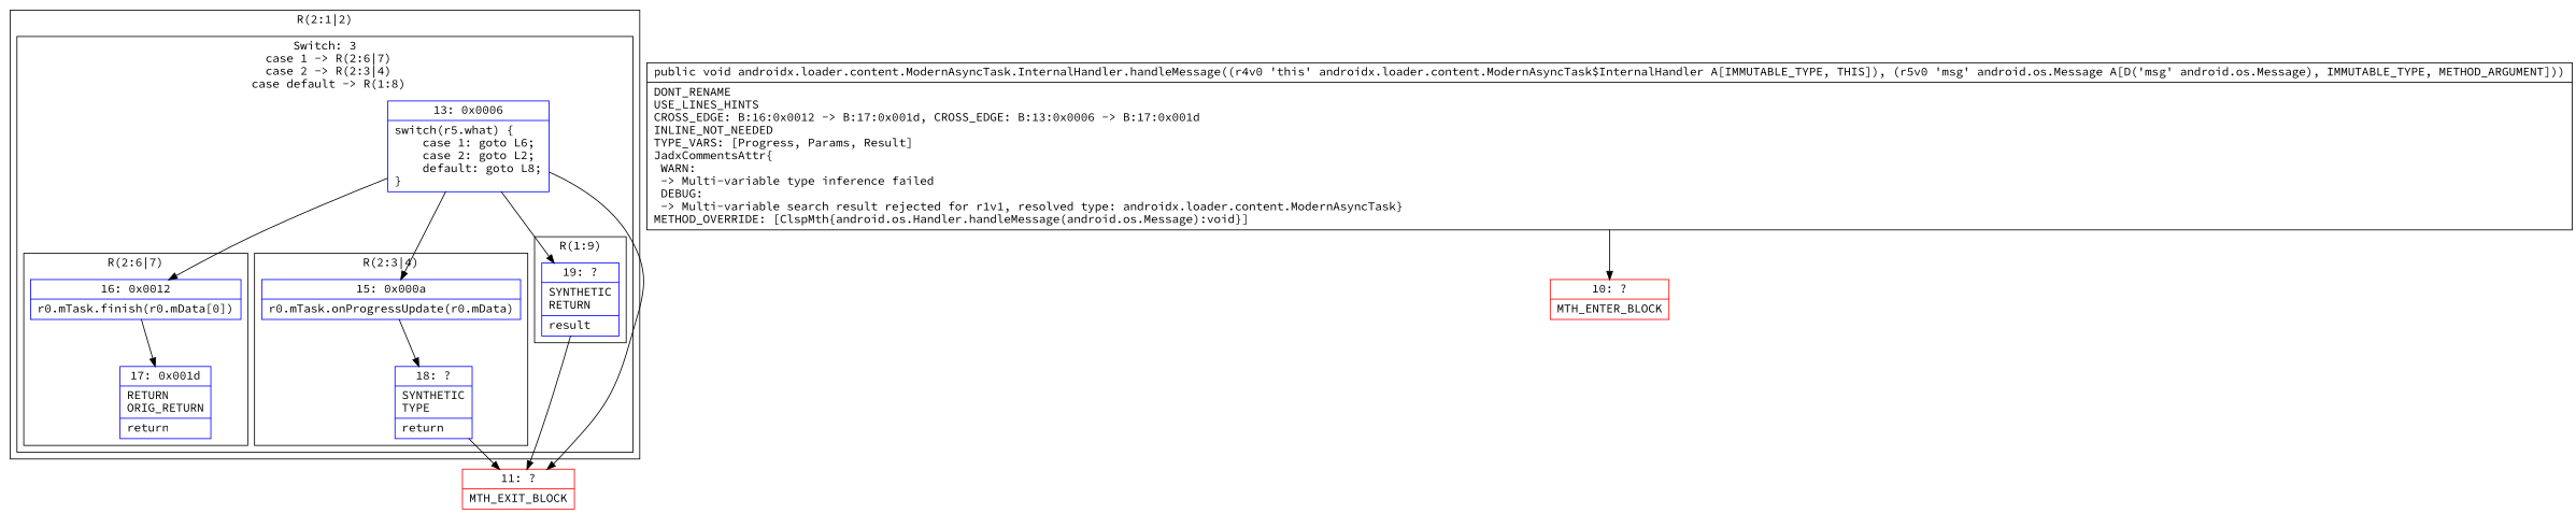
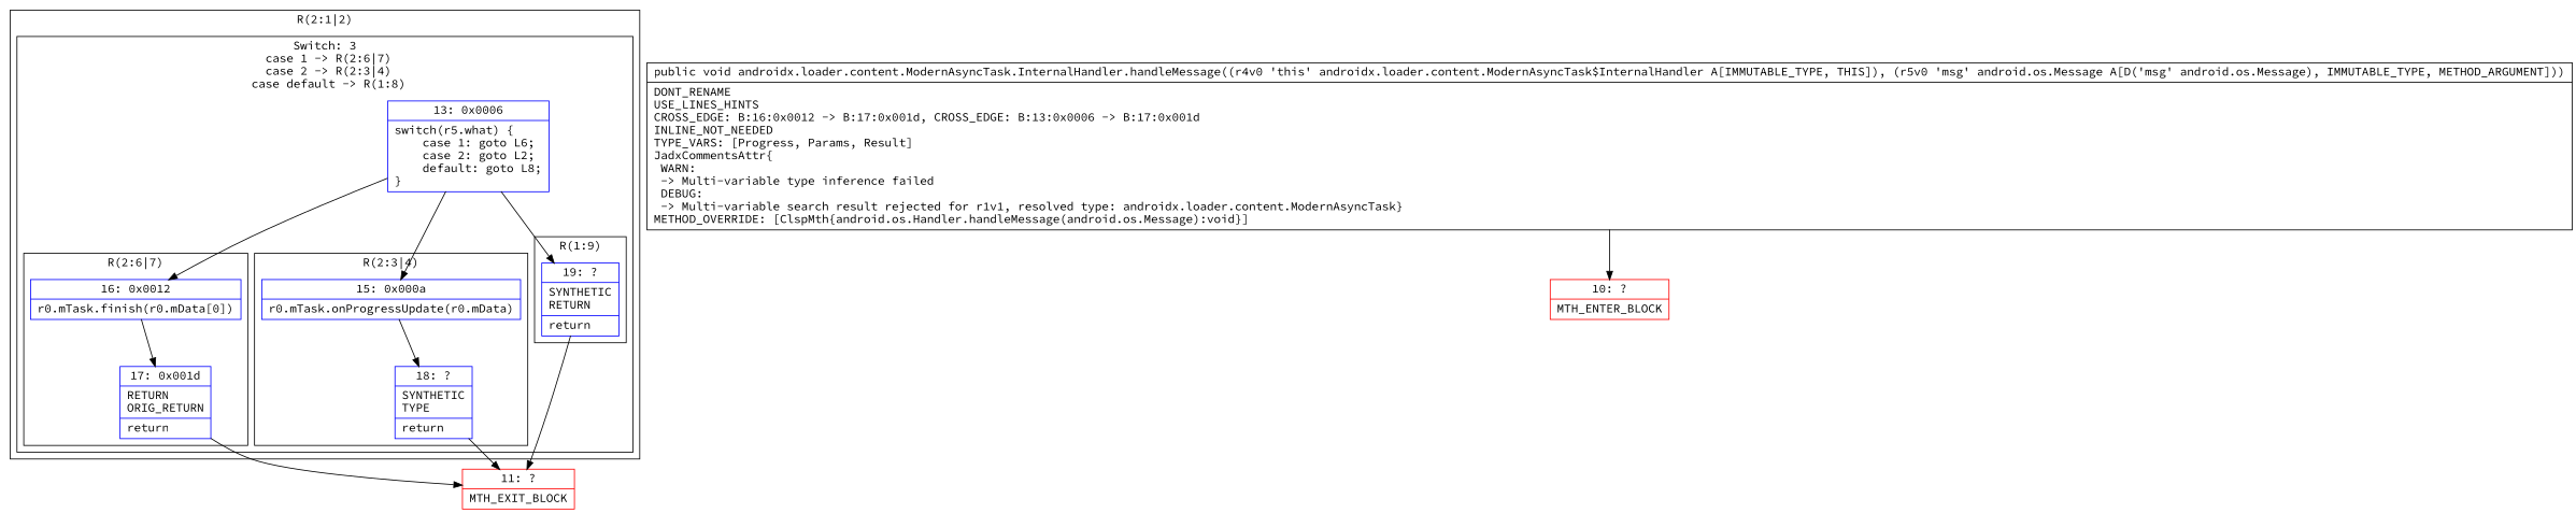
  digraph {
    fontname="Source Code Pro"
    node [color=blue fontname="Source Code Pro" shape=record]
    edge [fontname="Source Code Pro"]
    n1 [label="{16\:\ 0x0012|r0.mTask.finish(r0.mData[0])\l}"]
    n2 [label="{17\:\ 0x001d|RETURN\lORIG_RETURN\l|return\l}"]
    n3 [label="{15\:\ 0x000a|r0.mTask.onProgressUpdate(r0.mData)\l}"]
    n4 [label="{18\:\ ?|SYNTHETIC\lTYPE\l|return\l}"]
-   n5 [label="{19\:\ ?|SYNTHETIC\lRETURN\l|result\l}"]
+   n5 [label="{19\:\ ?|SYNTHETIC\lRETURN\l|return\l}"]
    n6 [label="{13\:\ 0x0006|switch(r5.what) \{\l    case 1: goto L6;\l    case 2: goto L2;\l    default: goto L8;\l\}\l}"]
    n7 [color=red label="{11\:\ ?|MTH_EXIT_BLOCK\l}"]
    n8 [color=red label="{10\:\ ?|MTH_ENTER_BLOCK\l}"]
    n9 [label="{public void androidx.loader.content.ModernAsyncTask.InternalHandler.handleMessage((r4v0 'this' androidx.loader.content.ModernAsyncTask$InternalHandler A[IMMUTABLE_TYPE, THIS]), (r5v0 'msg' android.os.Message A[D('msg' android.os.Message), IMMUTABLE_TYPE, METHOD_ARGUMENT]))  | DONT_RENAME\lUSE_LINES_HINTS\lCROSS_EDGE: B:16:0x0012 \-\> B:17:0x001d, CROSS_EDGE: B:13:0x0006 \-\> B:17:0x001d\lINLINE_NOT_NEEDED\lTYPE_VARS: [Progress, Params, Result]\lJadxCommentsAttr\{\l WARN: \l \-\> Multi\-variable type inference failed\l DEBUG: \l \-\> Multi\-variable search result rejected for r1v1, resolved type: androidx.loader.content.ModernAsyncTask\}\lMETHOD_OVERRIDE: [ClspMth\{android.os.Handler.handleMessage(android.os.Message):void\}]\l}" color=""]
    subgraph cluster_1 {
      label="R(2:1|2)"
      subgraph cluster_2 {
        label="Switch: 3\n case 1 -> R(2:6|7)\n case 2 -> R(2:3|4)\n case default -> R(1:8)"
        n6
        subgraph cluster_3 {
          label="R(2:6|7)"
          n1
          n2
        }
        subgraph cluster_4 {
          label="R(2:3|4)"
          n3
          n4
        }
        subgraph cluster_5 {
          label="R(1:9)"
          n5
        }
      }
    }
    n1 -> n2
-   n6 -> n7
+   n2 -> n7
    n3 -> n4
    n4 -> n7
    n5 -> n7
    n6 -> n1
    n6 -> n3
    n6 -> n5
    n9 -> n8
  }
